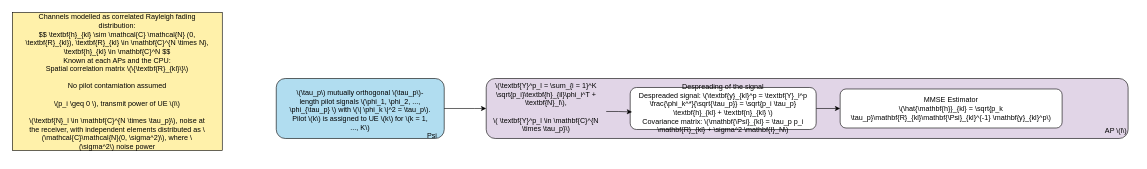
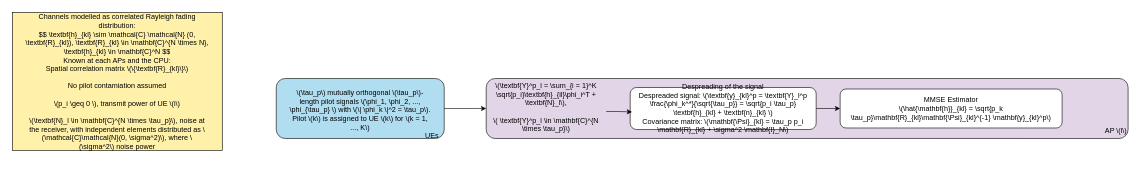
  <mxCell id="0" />
  <mxCell id="1" parent="0" />
  <mxCell id="2" value="" style="rounded=0;whiteSpace=wrap;html=1;fillColor=#FFF1AA;" parent="1" vertex="1"><mxGeometry x="20" y="20" width="350" height="230" as="geometry" /></mxCell>
  <mxCell id="3" value="&lt;div&gt;Channels modelled as correlated Rayleigh fading distribution:&lt;br&gt;&lt;/div&gt;&lt;div&gt;$$ \textbf{h}_{kl} \sim \mathcal{C} \mathcal{N} (0, \textbf{R}_{kl}), \textbf{R}_{kl} \in \mathbf{C}^{N \times N}, \textbf{h}_{kl} \in \mathbf{C}^N $$&lt;/div&gt;&lt;div&gt;Known at each APs and the CPU:&lt;/div&gt;&lt;div&gt;Spatial correlation matrix \(\{\textbf{R}_{kl}\}\)&lt;/div&gt;&lt;div&gt;&lt;br&gt;&lt;/div&gt;&lt;div&gt;No pilot contamiation assumed&lt;br&gt;&lt;/div&gt;&lt;div&gt;&lt;br&gt;&lt;/div&gt;&lt;div&gt;\(p_i \geq 0 \), transmit power of UE \(i\)&lt;/div&gt;&lt;div&gt;&lt;br&gt;&lt;/div&gt;&lt;div&gt;\(\textbf{N}_l \in \mathbf{C}^{N \times \tau_p}\), noise at the receiver, with independent elements distributed as \(\mathcal{C}\mathcal{N}(0, \sigma^2)\), where \(\sigma^2\) noise power&lt;br&gt;&lt;/div&gt;&lt;div&gt;&lt;br&gt;&lt;/div&gt;&lt;div&gt;&lt;br&gt;&lt;/div&gt;" style="text;html=1;align=center;verticalAlign=middle;whiteSpace=wrap;rounded=0;" parent="1" vertex="1"><mxGeometry x="40" y="60" width="310" height="180" as="geometry" /></mxCell>
  <mxCell id="4" value="" style="rounded=1;whiteSpace=wrap;html=1;fillColor=#B1DDF0;" parent="1" vertex="1"><mxGeometry x="460" y="130" width="280" height="100" as="geometry" /></mxCell>
  <mxCell id="5" value="&lt;div&gt;\(\tau_p\) mutually orthogonal \(\tau_p\)-length pilot signals \(\phi_1, \phi_2, ..., \phi_{\tau_p} \) with \(\| \phi_k \|^2 = \tau_p\). Pilot \(k\) is assigned to UE \(k\) for \(k = 1, ..., K\)&lt;br&gt;&lt;/div&gt;&lt;div&gt;&lt;br&gt;&lt;/div&gt;" style="text;html=1;align=center;verticalAlign=middle;whiteSpace=wrap;rounded=0;" parent="1" vertex="1"><mxGeometry x="480" y="150" width="240" height="80" as="geometry" /></mxCell>
  <mxCell id="6" value="" style="rounded=1;whiteSpace=wrap;html=1;fillColor=#E1D5E7;" parent="1" vertex="1"><mxGeometry x="810" y="130" width="1070" height="100" as="geometry" /></mxCell>
- <mxCell id="7" value="Psi" style="text;html=1;align=center;verticalAlign=middle;whiteSpace=wrap;rounded=0;" parent="1" vertex="1"><mxGeometry x="690" y="210" width="60" height="30" as="geometry" /></mxCell>
+ <mxCell id="7" value="UEs" style="text;html=1;align=center;verticalAlign=middle;whiteSpace=wrap;rounded=0;" parent="1" vertex="1"><mxGeometry x="690" y="210" width="60" height="30" as="geometry" /></mxCell>
  <mxCell id="8" value="&lt;div&gt;AP \(l\)&lt;/div&gt;&lt;div&gt;&lt;br&gt;&lt;/div&gt;" style="text;html=1;align=center;verticalAlign=middle;whiteSpace=wrap;rounded=0;" parent="1" vertex="1"><mxGeometry x="1830" y="215" width="60" height="20" as="geometry" /></mxCell>
  <mxCell id="9" value="&lt;div&gt;\(\textbf{Y}^p_l = \sum_{i = 1}^K \sqrt{p_i}\textbf{h}_{il}\phi_i^T + \textbf{N}_l\),&lt;/div&gt;&lt;div&gt;&lt;br&gt;&lt;/div&gt;&lt;div&gt;\( \textbf{Y}^p_l \in \mathbf{C}^{N \times \tau_p}\)&lt;/div&gt;&lt;div&gt;&lt;br&gt;&lt;/div&gt;" style="text;html=1;align=center;verticalAlign=middle;whiteSpace=wrap;rounded=0;" parent="1" vertex="1"><mxGeometry x="810" y="120" width="200" height="130" as="geometry" /></mxCell>
  <mxCell id="10" style="edgeStyle=orthogonalEdgeStyle;rounded=0;orthogonalLoop=1;jettySize=auto;html=1;entryX=0;entryY=0.5;entryDx=0;entryDy=0;" parent="1" source="11" target="14" edge="1"><mxGeometry relative="1" as="geometry" /></mxCell>
  <mxCell id="11" value="&lt;div&gt;Despreading of the signal&lt;/div&gt;&lt;div&gt;Despreaded signal: \(\textbf{y}_{kl}^p = \textbf{Y}_l^p \frac{\phi_k^*}{\sqrt{\tau_p}} = \sqrt{p_i \tau_p} \textbf{h}_{kl} + \textbf{n}_{kl} \)&lt;/div&gt;&lt;div&gt;Covariance matrix: \(\mathbf{\Psi}_{kl} = \tau_p p_i \mathbf{R}_{kl} + \sigma^2 \mathbf{I}_N\)&lt;/div&gt;" style="rounded=1;whiteSpace=wrap;html=1;" parent="1" vertex="1"><mxGeometry x="1050" y="145" width="310" height="70" as="geometry" /></mxCell>
  <mxCell id="12" value="" style="edgeStyle=orthogonalEdgeStyle;rounded=0;orthogonalLoop=1;jettySize=auto;html=1;" parent="1" source="4" target="9" edge="1"><mxGeometry relative="1" as="geometry"><Array as="points"><mxPoint x="790" y="180" /><mxPoint x="790" y="180" /></Array></mxGeometry></mxCell>
  <mxCell id="13" style="edgeStyle=orthogonalEdgeStyle;rounded=0;orthogonalLoop=1;jettySize=auto;html=1;entryX=0.01;entryY=0.581;entryDx=0;entryDy=0;entryPerimeter=0;" parent="1" source="9" target="11" edge="1"><mxGeometry relative="1" as="geometry" /></mxCell>
  <mxCell id="14" value="&lt;div&gt;MMSE Estimator&lt;/div&gt;&lt;div&gt;\(\hat{\mathbf{h}}_{kl} = \sqrt{p_k \tau_p}\mathbf{R}_{kl}\mathbf{\Psi}_{kl}^{-1} \mathbf{y}_{kl}^p\)&lt;br&gt;&lt;/div&gt;" style="rounded=1;whiteSpace=wrap;html=1;" parent="1" vertex="1"><mxGeometry x="1400" y="147.5" width="370" height="65" as="geometry" /></mxCell>
